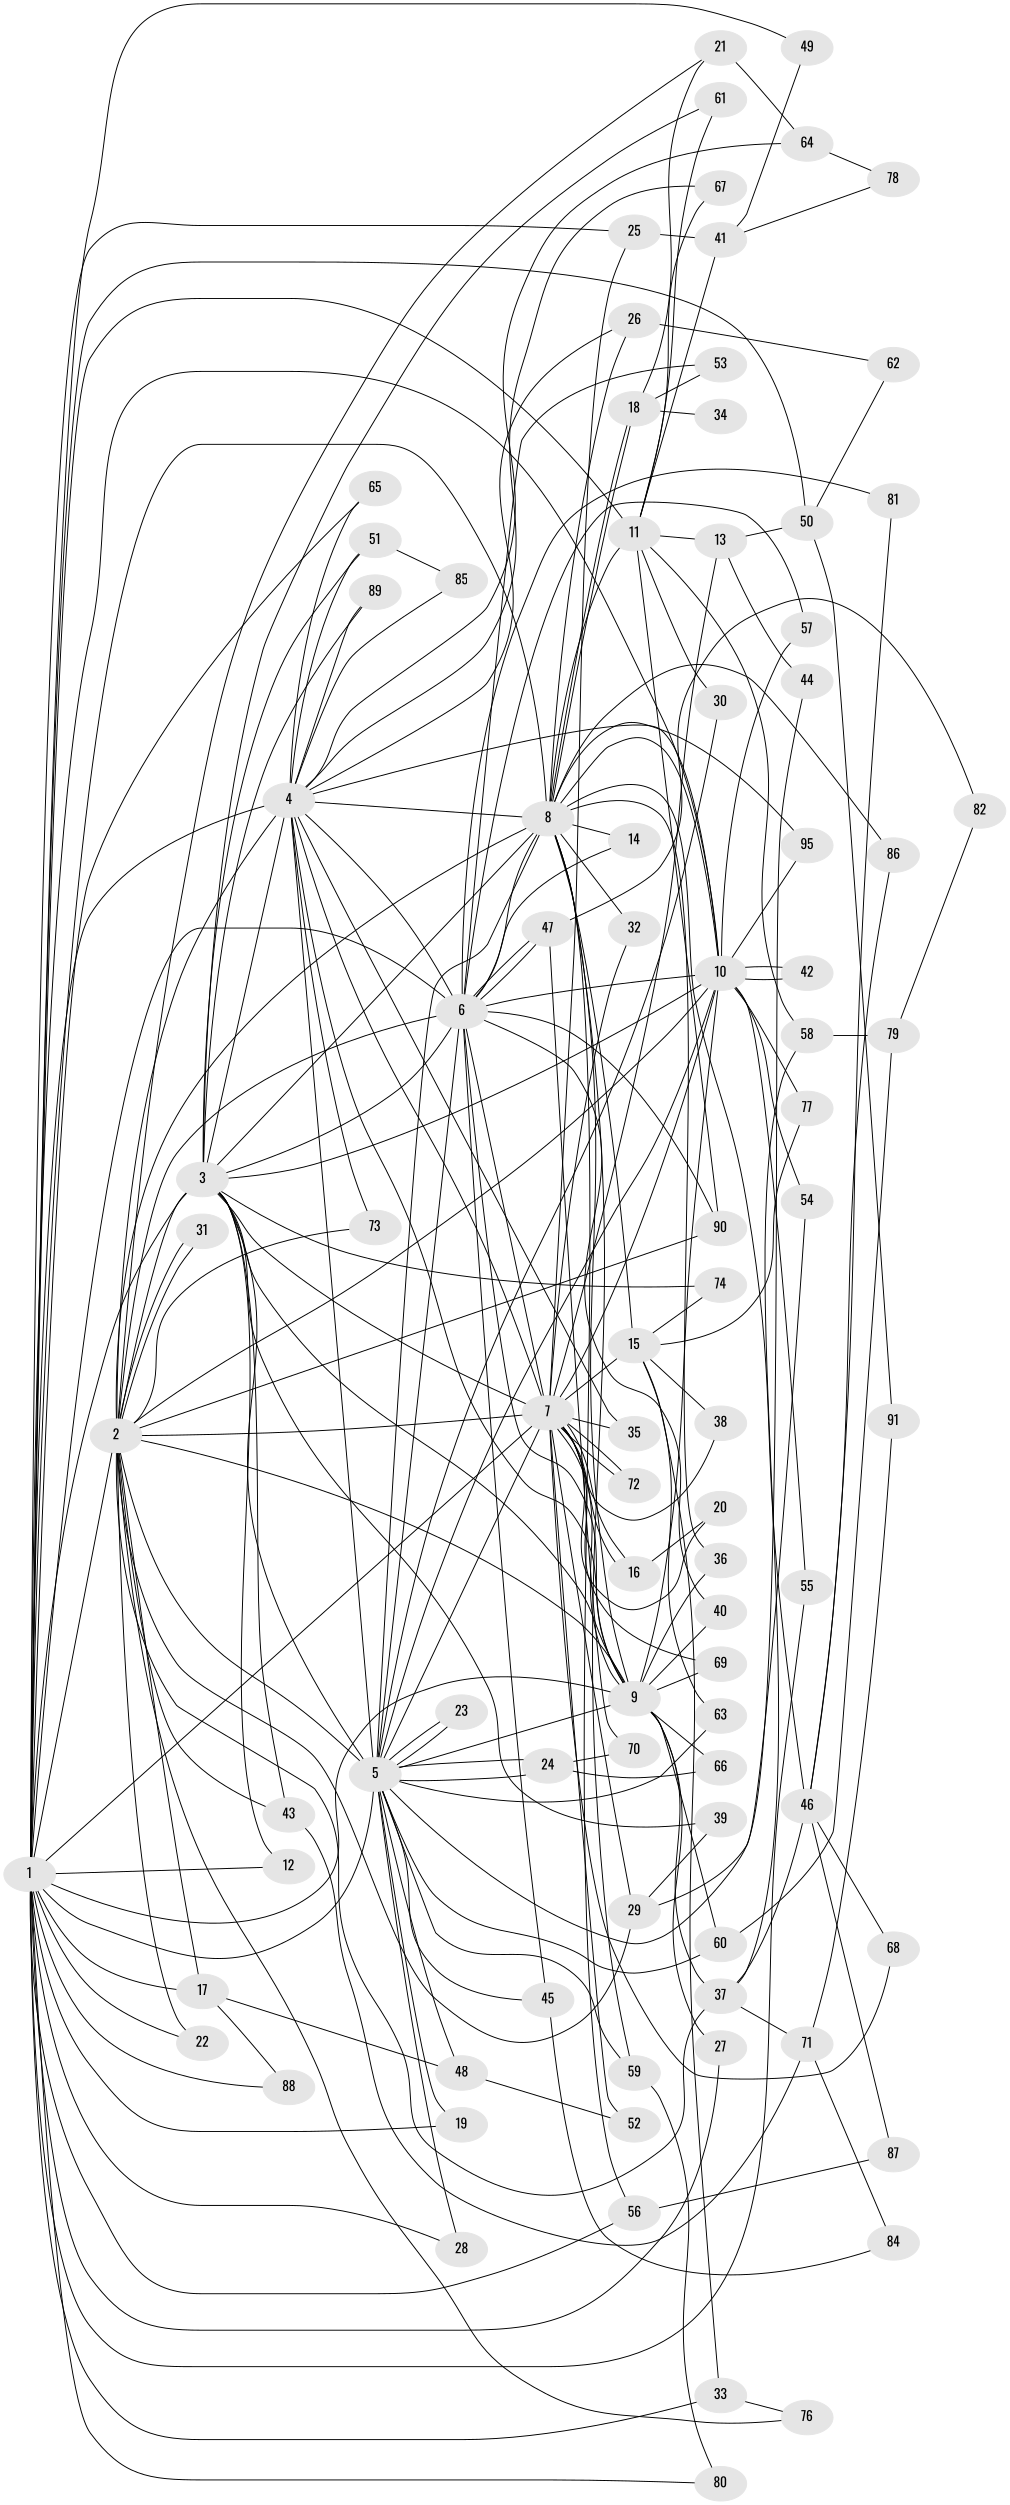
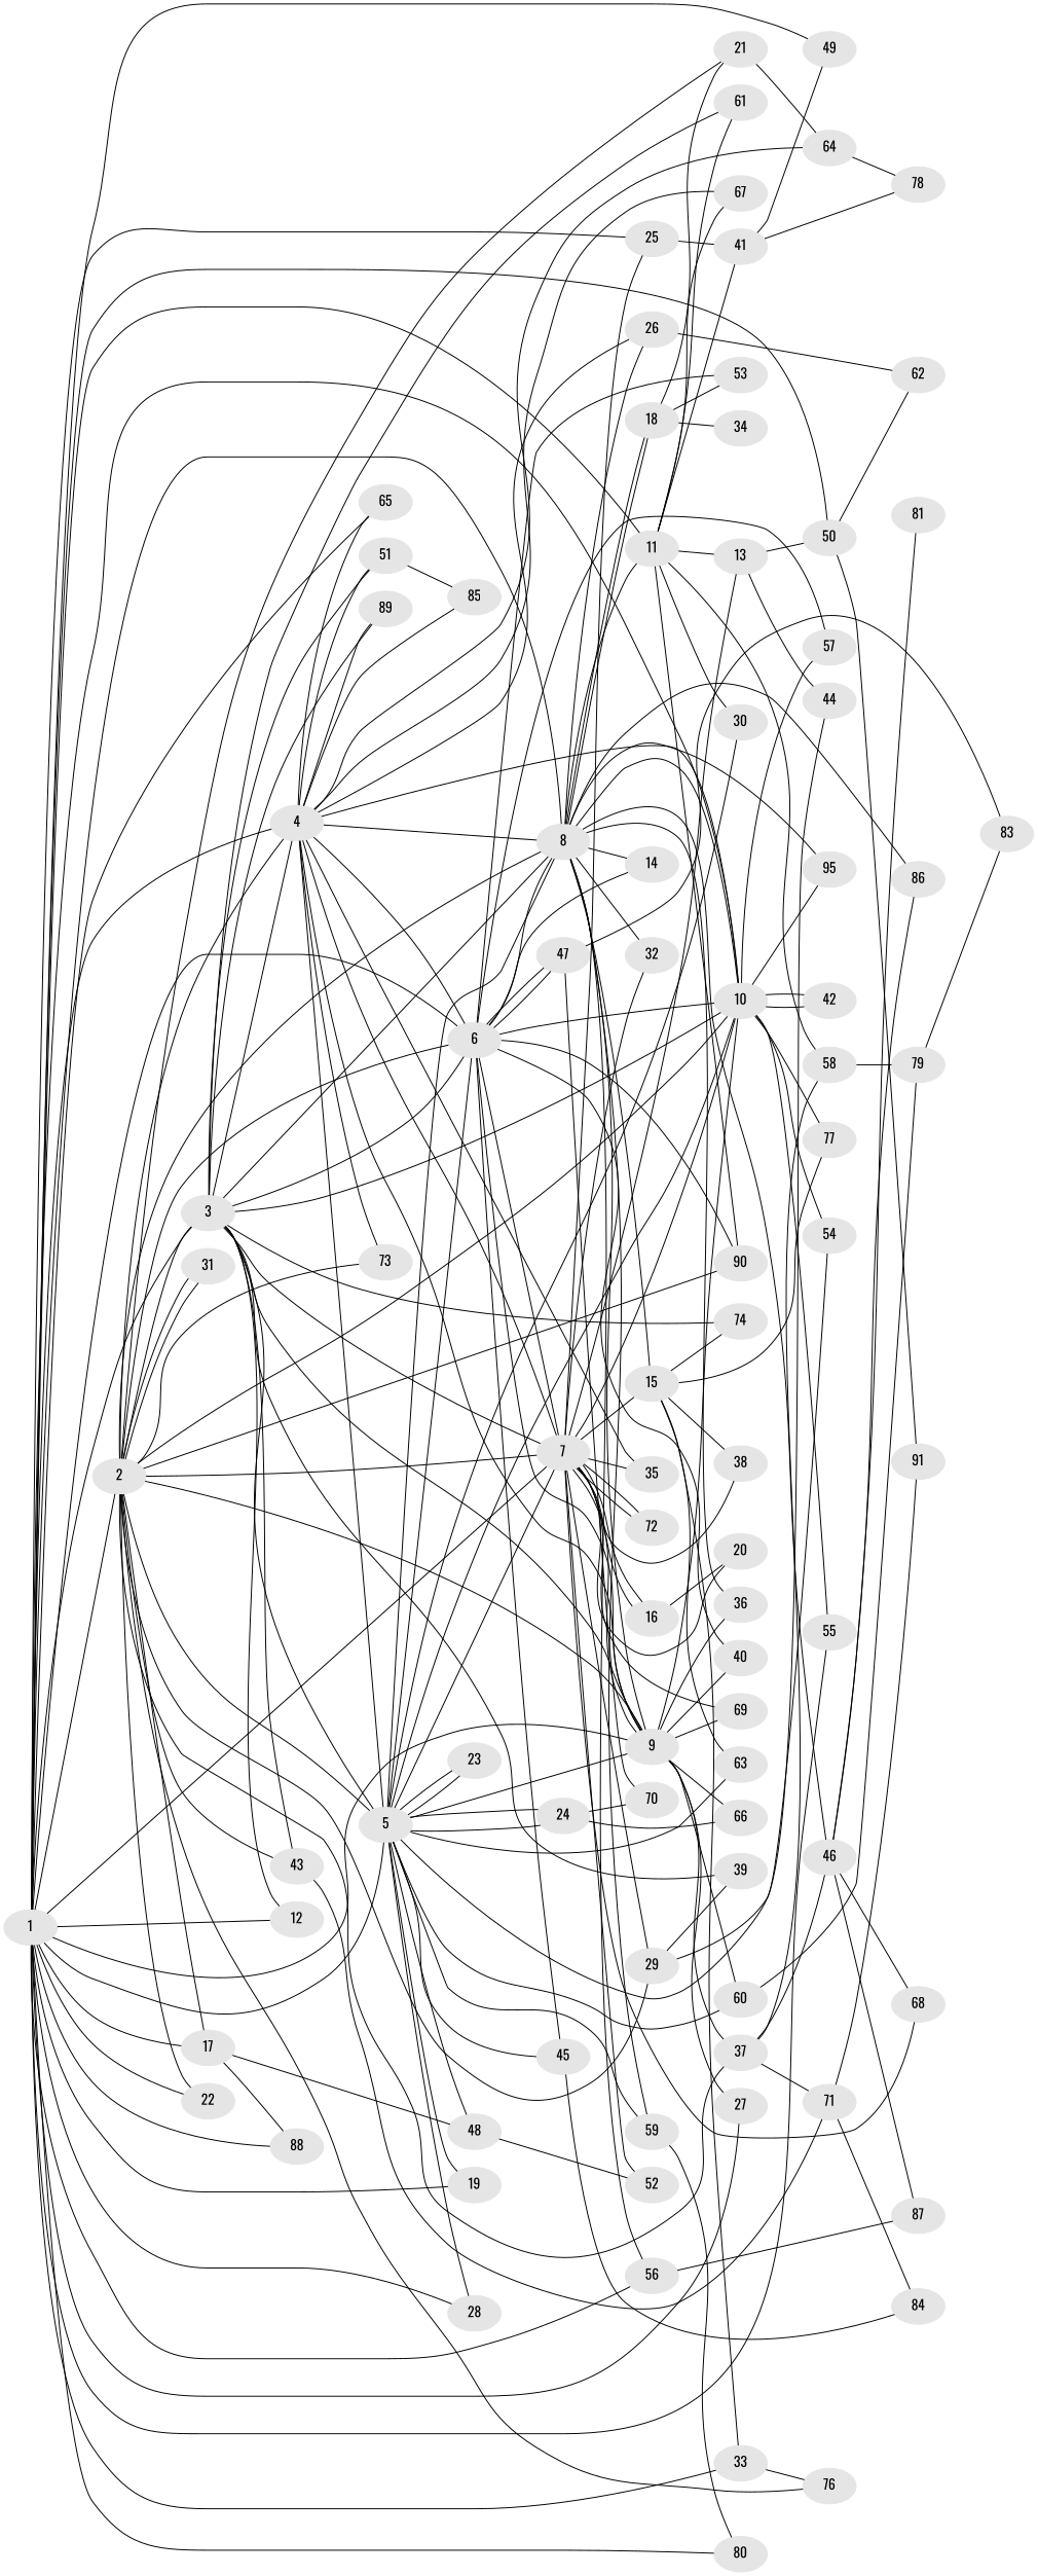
  graph {
    fontname=Oswald
    rankdir=LR
    node [color=gray90 fontname=Oswald style=filled]
    edge [fontname=Oswald]
    1
    2
    3
    4
    5
    6
    7
    8
    9
    10
    11
    12
    17
    19
    22
    25
    27
    28
    33
    49
    50
    55
    56
    65
    80
    88
    21
    29
    31
    37
    43
    73
    76
    90
    39
    51
    61
    74
    89
    26
    35
    64
    67
    85
    23
    24
    30
    44
    45
    48
    59
    60
    63
    14
    40
    47
    53
    57
    81
    13
    15
    16
    20
    32
    38
    52
    68
    69
    72
    18
    36
    46
    n73 [label=95]
    86
    66
    42
    54
    77
    41
    58
    62
    91
    87
    71
    78
    70
    84
    79
-   83 [label=82]
+   83
    34
    1 -- 2
    1 -- 3
    1 -- 4
    1 -- 5
    1 -- 6
    1 -- 7
    1 -- 8
    1 -- 9
    1 -- 10
    1 -- 11
    1 -- 12
    1 -- 17
    1 -- 19
    1 -- 22
    1 -- 25
    1 -- 27
    1 -- 28
    1 -- 33
    1 -- 49
    1 -- 50
    1 -- 55
    1 -- 56
    1 -- 65
    1 -- 80
    1 -- 88
    2 -- 3
    2 -- 4
    2 -- 5
    2 -- 6
    2 -- 7
    2 -- 8
    2 -- 9
    2 -- 10
    2 -- 17
    2 -- 22
    2 -- 21
    2 -- 29
    2 -- 31
    2 -- 31
    2 -- 37
    2 -- 43
    2 -- 73
    2 -- 76
    2 -- 90
    3 -- 4
    3 -- 5
    3 -- 6
    3 -- 7
    3 -- 8
    3 -- 9
    3 -- 10
    3 -- 12
    3 -- 43
    3 -- 39
    3 -- 51
    3 -- 61
    3 -- 74
    3 -- 89
    4 -- 5
    4 -- 6
    4 -- 7
    4 -- 8
    4 -- 9
    4 -- 10
    4 -- 65
    4 -- 73
    4 -- 51
    4 -- 89
    4 -- 26
    4 -- 35
    4 -- 64
    4 -- 67
    4 -- 85
    5 -- 6
    5 -- 7
    5 -- 8
    5 -- 9
    5 -- 10
    5 -- 19
    5 -- 28
    5 -- 23
    5 -- 23
    5 -- 24
    5 -- 24
    5 -- 30
    5 -- 44
    5 -- 45
    5 -- 48
    5 -- 59
    5 -- 60
    5 -- 63
    6 -- 7
    6 -- 8
    6 -- 9
    6 -- 10
    6 -- 90
    6 -- 45
    6 -- 14
    6 -- 40
    6 -- 47
    6 -- 47
    6 -- 53
    6 -- 57
-   6 -- 81
    7 -- 9
    7 -- 10
    7 -- 25
    7 -- 29
    7 -- 35
    7 -- 13
    7 -- 15
    7 -- 16
    7 -- 16
    7 -- 20
    7 -- 32
    7 -- 38
    7 -- 52
    7 -- 68
    7 -- 69
    7 -- 72
    7 -- 72
    8 -- 9
    8 -- 10
    8 -- 11
    8 -- 56
    8 -- 26
    8 -- 59
    8 -- 14
    8 -- 15
    8 -- 32
    8 -- 18
    8 -- 18
    8 -- 36
    8 -- 46
    8 -- n73
    8 -- 86
    9 -- 10
    9 -- 27
    9 -- 37
    9 -- 60
    9 -- 40
    9 -- 69
    9 -- 36
    9 -- 66
    10 -- 55
    10 -- 57
    10 -- n73
    10 -- 42
    10 -- 42
    10 -- 54
    10 -- 77
    11 -- 90
    11 -- 61
    11 -- 67
    11 -- 30
    11 -- 13
    11 -- 41
    11 -- 58
    17 -- 88
    17 -- 48
    25 -- 41
    33 -- 76
    50 -- 62
    50 -- 91
    56 -- 87
    21 -- 64
    29 -- 39
    29 -- 54
    37 -- 46
    37 -- 58
    37 -- 71
    43 -- 71
    51 -- 85
    26 -- 62
    64 -- 78
    24 -- 66
    24 -- 70
    45 -- 84
    48 -- 52
    59 -- 80
    60 -- 79
    47 -- 70
    47 -- 83
    13 -- 50
    13 -- 44
    15 -- 33
    15 -- 74
    15 -- 63
    15 -- 38
    15 -- 77
    16 -- 20
    18 -- 21
    18 -- 53
    18 -- 34
    46 -- 81
    46 -- 68
    46 -- 86
    46 -- 87
    41 -- 49
    41 -- 78
    58 -- 79
    71 -- 91
    71 -- 84
    79 -- 83
  }
